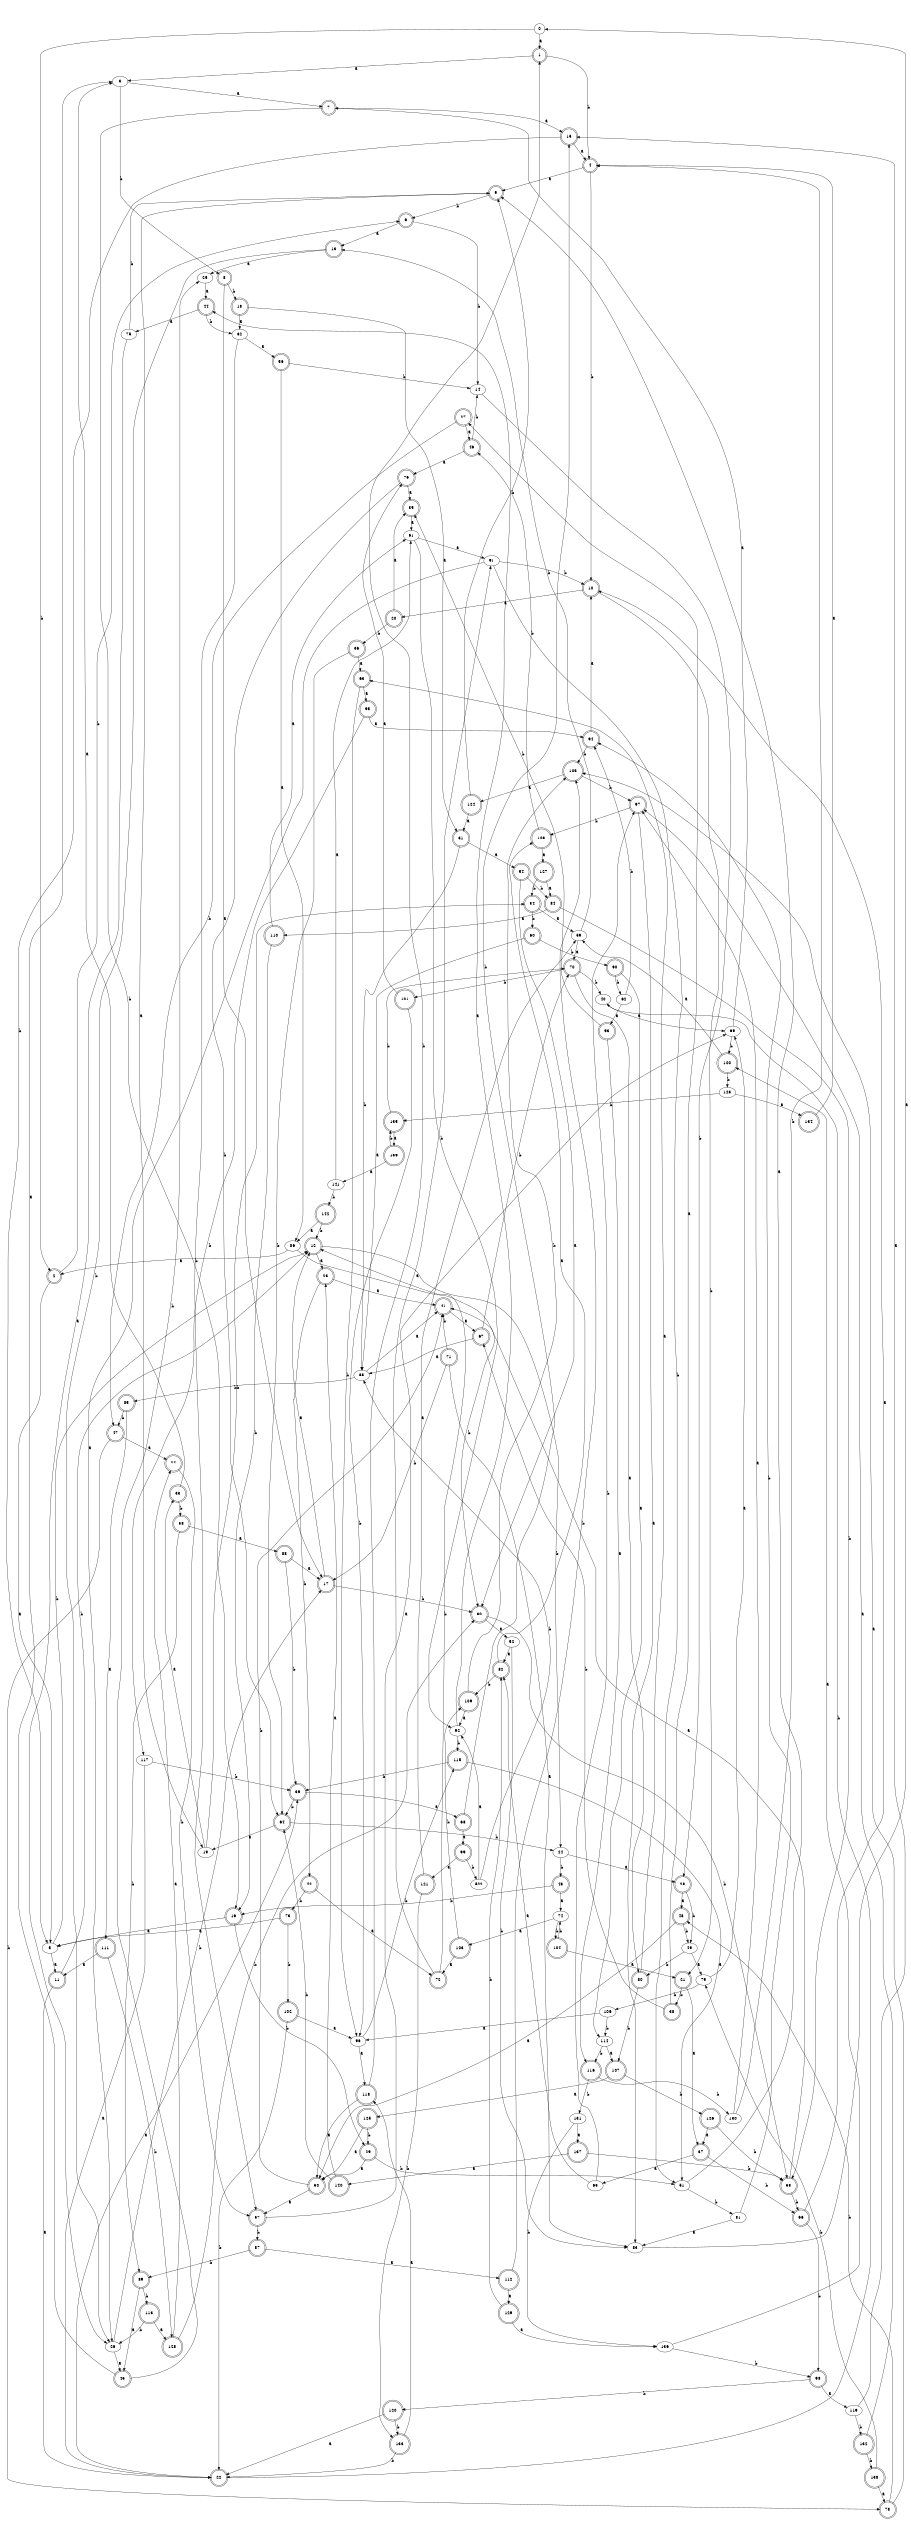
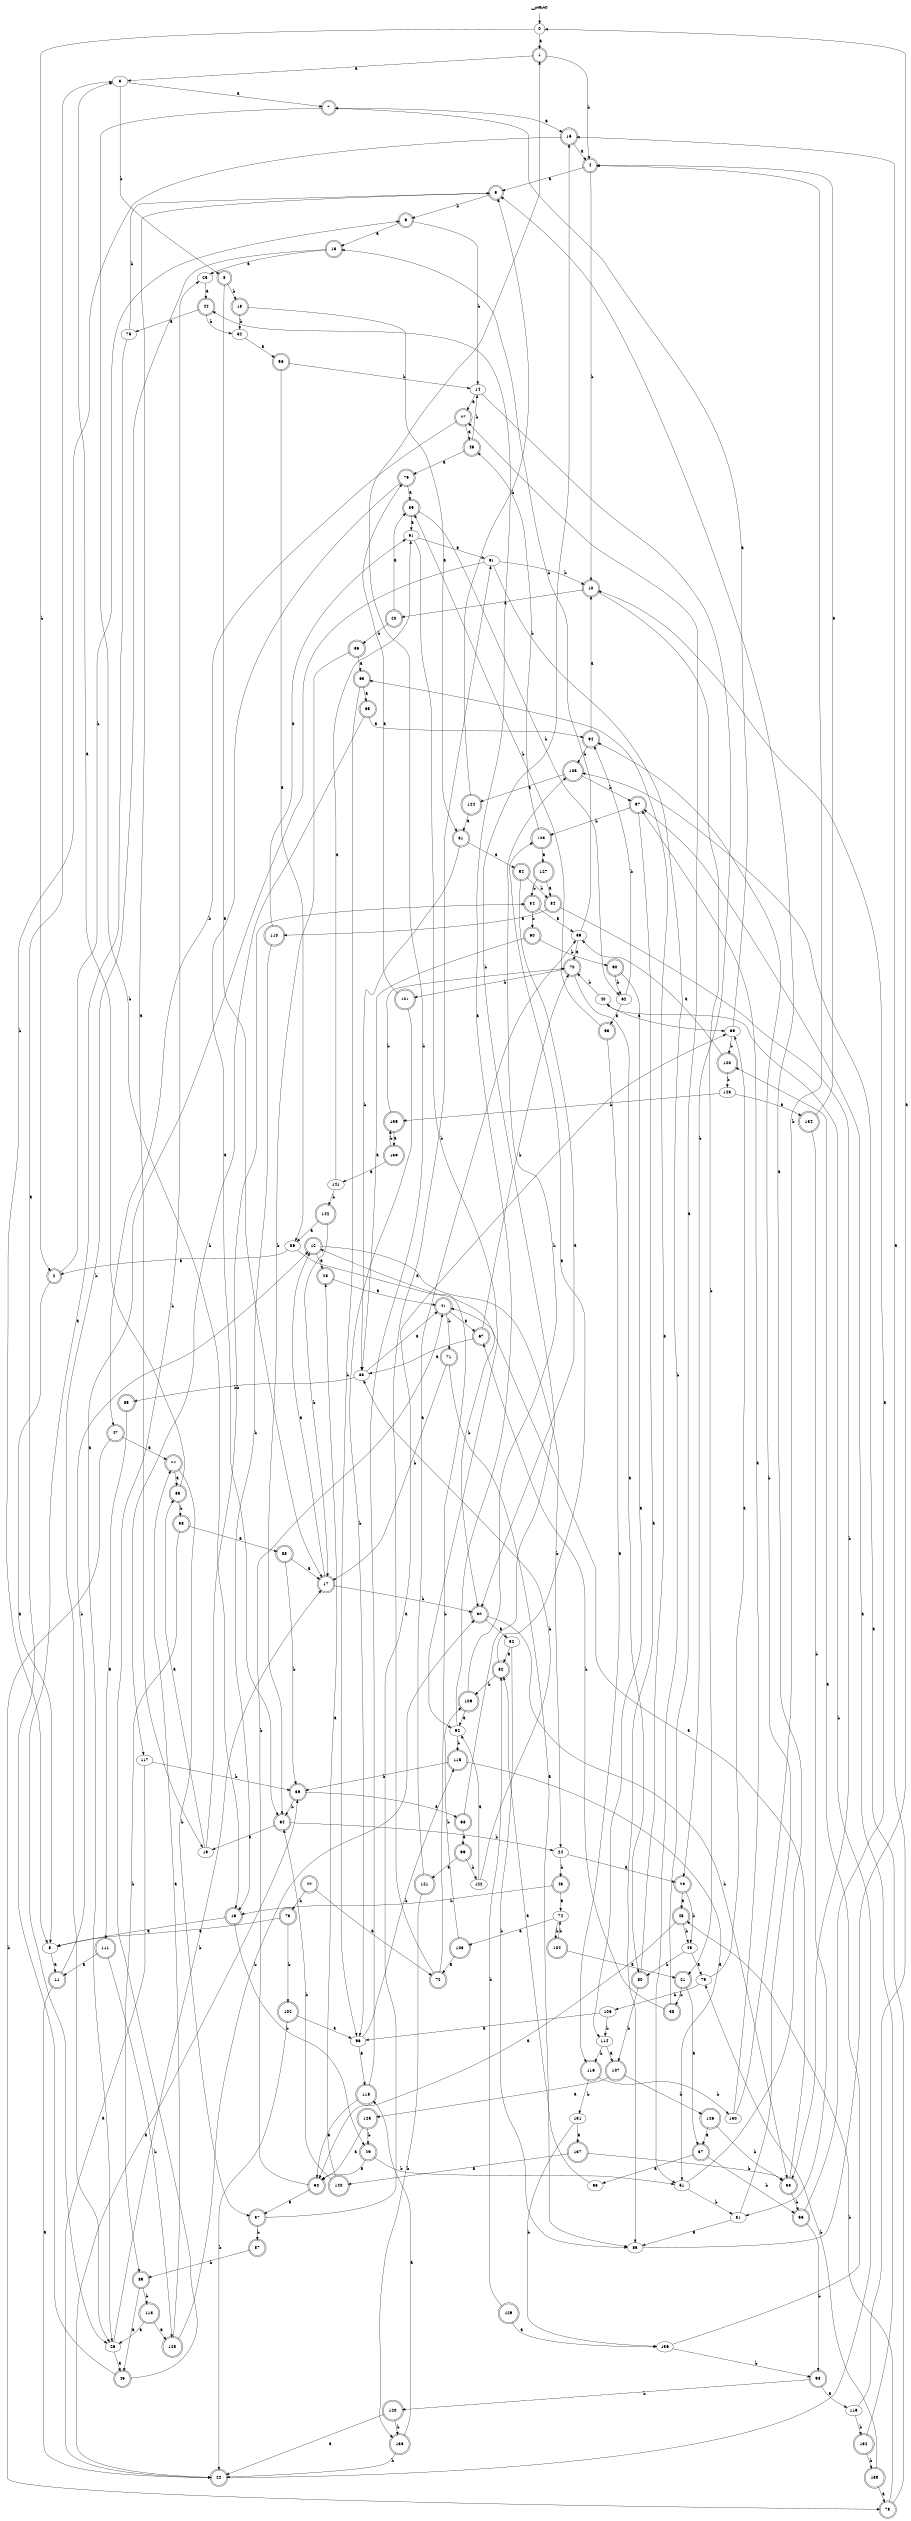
  digraph {
    node [shape=doublecircle]
+   __start0 [shape=none]
    0 [shape=circle]
    1
    2
    3 [shape=""]
    4
    5 [shape=""]
    6
    7
    8
    9
    10
    11
    12
    13
    14 [shape=""]
    15
    16
    17
    18
    19 [shape=""]
    20
    21
    22
    23
    24 [shape=""]
    25 [shape=""]
    26 [shape=""]
    27
    28
    29
    30
    31
    32 [shape=""]
    33
    34
    35
    36
    37
    38
    39
    40 [shape=""]
    41
    42
    43
    44
    45
    46
    47
    48
    49 [shape=""]
    50
    51 [shape=""]
    52 [shape=""]
    53
    54
    55 [shape=""]
    56
    57
    58
    59 [shape=""]
    60
    61 [shape=""]
    62 [shape=""]
    63
    64
    65 [shape=""]
    66
    67
    68
    69 [shape=""]
    70
    71
    72
    73
    74 [shape=""]
    75 [shape=""]
    76
    77
    78
    79 [shape=""]
    80
    81 [shape=""]
    82
    83 [shape=""]
    84
    85
    86 [shape=""]
    87
    88
    89
    90
    91 [shape=""]
    92 [shape=""]
    93
    94
    95
    96 [shape=""]
    97
    98
    99
    100
    101
    102
    103
    104
    105
    106 [shape=""]
    107
    108
    109
    110
    111
-   112
    113
    114 [shape=""]
    115
    116
    117 [shape=""]
    118
    119 [shape=""]
    120
    121
-   122 [label=522 shape=""]
+   122 [shape=""]
    123 [shape=""]
    124
    125
    126
    127
    128
    129
    130 [shape=""]
    131 [shape=""]
    132
    133
    134
    135
    136 [shape=""]
    137
    138
    139
    140
    141 [shape=""]
    142
+   __start0 -> 0
    0 -> 1 [label=a]
    0 -> 2 [label=b]
    1 -> 3 [label=a]
    1 -> 4 [label=b]
    2 -> 5 [label=a]
    2 -> 6 [label=b]
    3 -> 7 [label=a]
    3 -> 8 [label=b]
    4 -> 9 [label=a]
    4 -> 10 [label=b]
    5 -> 11 [label=a]
-   5 -> 12 [label=b]
    6 -> 13 [label=a]
    6 -> 14 [label=b]
    7 -> 15 [label=a]
    7 -> 16 [label=b]
    8 -> 17 [label=a]
    8 -> 18 [label=b]
    9 -> 6 [label=b]
    9 -> 19 [label=a]
    10 -> 20 [label=a]
    10 -> 21 [label=b]
    11 -> 12 [label=b]
    11 -> 22 [label=a]
    12 -> 23 [label=a]
    12 -> 24 [label=b]
    13 -> 25 [label=a]
    13 -> 26 [label=b]
+   14 -> 27 [label=a]
    14 -> 28 [label=b]
    15 -> 4 [label=a]
    15 -> 5 [label=b]
    16 -> 5 [label=a]
    16 -> 29 [label=b]
    17 -> 12 [label=a]
    17 -> 30 [label=b]
    18 -> 31 [label=a]
-   18 -> 32 [label=a]
+   18 -> 32 [label=b]
    19 -> 33 [label=a]
    19 -> 34 [label=b]
    20 -> 35 [label=a]
    20 -> 36 [label=b]
    21 -> 37 [label=a]
    21 -> 38 [label=b]
    22 -> 39 [label=a]
    22 -> 40 [label=b]
    23 -> 41 [label=a]
-   23 -> 42 [label=b]
    24 -> 28 [label=a]
    24 -> 43 [label=b]
    25 -> 44 [label=a]
    26 -> 17 [label=b]
    26 -> 45 [label=a]
    27 -> 46 [label=a]
    27 -> 47 [label=b]
    28 -> 48 [label=a]
    28 -> 49 [label=b]
    29 -> 50 [label=a]
    29 -> 51 [label=b]
    30 -> 52 [label=a]
    30 -> 53 [label=b]
    31 -> 54 [label=a]
    31 -> 55 [label=b]
    32 -> 56 [label=a]
-   32 -> 57 [label=b]
    33 -> 3 [label=a]
    33 -> 58 [label=b]
    34 -> 59 [label=a]
    34 -> 60 [label=b]
    35 -> 61 [label=a]
+   35 -> 62 [label=b]
    36 -> 63 [label=a]
    36 -> 64 [label=b]
    37 -> 65 [label=a]
    37 -> 66 [label=b]
    38 -> 27 [label=a]
    38 -> 67 [label=b]
    39 -> 64 [label=b]
    39 -> 68 [label=a]
    40 -> 69 [label=a]
-   70 -> 40 [label=b]
+   40 -> 70 [label=b]
    41 -> 67 [label=a]
-   71 -> 41 [label=b]
+   41 -> 71 [label=b]
    42 -> 72 [label=a]
    42 -> 73 [label=b]
    43 -> 16 [label=b]
    43 -> 74 [label=a]
    44 -> 32 [label=b]
    44 -> 75 [label=a]
    45 -> 3 [label=a]
    45 -> 25 [label=b]
    46 -> 14 [label=b]
    46 -> 76 [label=a]
    47 -> 77 [label=a]
    47 -> 78 [label=b]
    48 -> 49 [label=b]
    48 -> 50 [label=a]
    49 -> 79 [label=a]
    49 -> 80 [label=b]
    50 -> 41 [label=b]
    50 -> 57 [label=a]
    51 -> 9 [label=a]
    51 -> 81 [label=b]
    52 -> 82 [label=a]
    52 -> 83 [label=b]
    53 -> 41 [label=a]
    53 -> 66 [label=b]
    54 -> 30 [label=a]
    54 -> 84 [label=b]
    55 -> 41 [label=a]
    55 -> 85 [label=b]
    56 -> 14 [label=b]
    56 -> 86 [label=a]
    57 -> 69 [label=a]
    57 -> 87 [label=b]
    58 -> 88 [label=a]
    58 -> 89 [label=b]
    59 -> 13 [label=b]
    59 -> 70 [label=a]
    60 -> 55 [label=a]
    60 -> 90 [label=b]
    61 -> 91 [label=a]
    61 -> 92 [label=b]
    62 -> 93 [label=a]
    62 -> 94 [label=b]
    63 -> 95 [label=a]
    63 -> 96 [label=b]
    64 -> 19 [label=a]
    64 -> 24 [label=b]
    65 -> 82 [label=a]
-   65 -> 97 [label=b]
    66 -> 10 [label=a]
    66 -> 98 [label=b]
    67 -> 55 [label=a]
    67 -> 70 [label=b]
    68 -> 15 [label=b]
    68 -> 99 [label=a]
    69 -> 7 [label=a]
    69 -> 100 [label=b]
    70 -> 80 [label=a]
    70 -> 101 [label=b]
    71 -> 17 [label=b]
    71 -> 83 [label=a]
    72 -> 12 [label=b]
    72 -> 91 [label=a]
    73 -> 5 [label=a]
    73 -> 102 [label=b]
    74 -> 103 [label=a]
    74 -> 104 [label=b]
    75 -> 9 [label=b]
    75 -> 26 [label=a]
    76 -> 35 [label=a]
-   76 -> 64 [label=b]
+   76 -> 64 [label=a]
+   77 -> 33 [label=a]
    77 -> 57 [label=b]
    78 -> 48 [label=b]
    78 -> 105 [label=a]
    79 -> 69 [label=a]
    79 -> 106 [label=b]
    80 -> 63 [label=a]
    80 -> 107 [label=b]
    81 -> 83 [label=a]
    81 -> 94 [label=b]
    82 -> 108 [label=a]
    82 -> 109 [label=b]
    83 -> 0 [label=a]
    84 -> 53 [label=b]
    84 -> 110 [label=a]
-   85 -> 47 [label=b]
    85 -> 111 [label=a]
    86 -> 2 [label=a]
    86 -> 30 [label=b]
    87 -> 89 [label=b]
-   87 -> 112 [label=a]
    88 -> 17 [label=a]
    88 -> 39 [label=b]
    89 -> 45 [label=a]
    89 -> 113 [label=b]
    90 -> 62 [label=b]
    90 -> 114 [label=a]
    91 -> 10 [label=b]
    91 -> 26 [label=a]
    91 -> 51 [label=b]
    92 -> 44 [label=a]
    92 -> 115 [label=b]
    93 -> 35 [label=b]
    93 -> 116 [label=a]
    94 -> 10 [label=a]
    94 -> 105 [label=b]
    95 -> 94 [label=a]
    95 -> 117 [label=b]
    96 -> 115 [label=b]
    96 -> 118 [label=a]
    97 -> 83 [label=a]
    97 -> 108 [label=b]
    98 -> 119 [label=a]
    98 -> 120 [label=b]
    99 -> 121 [label=a]
    99 -> 122 [label=b]
    100 -> 59 [label=a]
    100 -> 123 [label=b]
    101 -> 76 [label=a]
    101 -> 96 [label=b]
    102 -> 22 [label=b]
    102 -> 96 [label=a]
    103 -> 72 [label=a]
    103 -> 109 [label=b]
    104 -> 21 [label=a]
    104 -> 74 [label=b]
    105 -> 97 [label=b]
    105 -> 124 [label=a]
    106 -> 96 [label=a]
    106 -> 114 [label=b]
    107 -> 125 [label=a]
    107 -> 126 [label=b]
    108 -> 46 [label=b]
    108 -> 127 [label=a]
    109 -> 92 [label=a]
    109 -> 105 [label=b]
    110 -> 16 [label=b]
    110 -> 61 [label=a]
    111 -> 11 [label=a]
    111 -> 128 [label=b]
-   112 -> 105 [label=b]
-   112 -> 129 [label=a]
-   113 -> 26 [label=b]
+   113 -> 26 [label=a]
    113 -> 128 [label=a]
    114 -> 107 [label=a]
    114 -> 116 [label=b]
    115 -> 39 [label=b]
    115 -> 51 [label=a]
    116 -> 130 [label=b]
    116 -> 131 [label=b]
    117 -> 22 [label=a]
    117 -> 39 [label=b]
    118 -> 1 [label=b]
    118 -> 50 [label=a]
    119 -> 15 [label=a]
    119 -> 132 [label=b]
    120 -> 22 [label=a]
    120 -> 133 [label=b]
    121 -> 59 [label=a]
    121 -> 133 [label=b]
    122 -> 55 [label=b]
    122 -> 92 [label=a]
    123 -> 134 [label=a]
    123 -> 135 [label=b]
    124 -> 9 [label=b]
    124 -> 31 [label=a]
    125 -> 29 [label=b]
    125 -> 50 [label=a]
    126 -> 37 [label=a]
    126 -> 53 [label=b]
    127 -> 34 [label=b]
    127 -> 84 [label=a]
    128 -> 30 [label=b]
    128 -> 77 [label=a]
    129 -> 82 [label=b]
    129 -> 136 [label=a]
    130 -> 4 [label=b]
    130 -> 97 [label=a]
    131 -> 136 [label=b]
    131 -> 137 [label=a]
    132 -> 97 [label=a]
    132 -> 138 [label=b]
    133 -> 22 [label=b]
    133 -> 118 [label=a]
    134 -> 4 [label=a]
+   134 -> 81 [label=b]
    135 -> 70 [label=b]
    135 -> 139 [label=a]
    136 -> 98 [label=b]
    136 -> 100 [label=a]
    137 -> 53 [label=b]
    137 -> 140 [label=a]
    138 -> 78 [label=a]
    138 -> 79 [label=b]
    139 -> 135 [label=b]
    139 -> 141 [label=a]
    140 -> 23 [label=a]
    140 -> 64 [label=b]
    141 -> 61 [label=a]
    141 -> 142 [label=b]
-   142 -> 12 [label=b]
+   142 -> 17 [label=b]
    142 -> 86 [label=a]
  }
